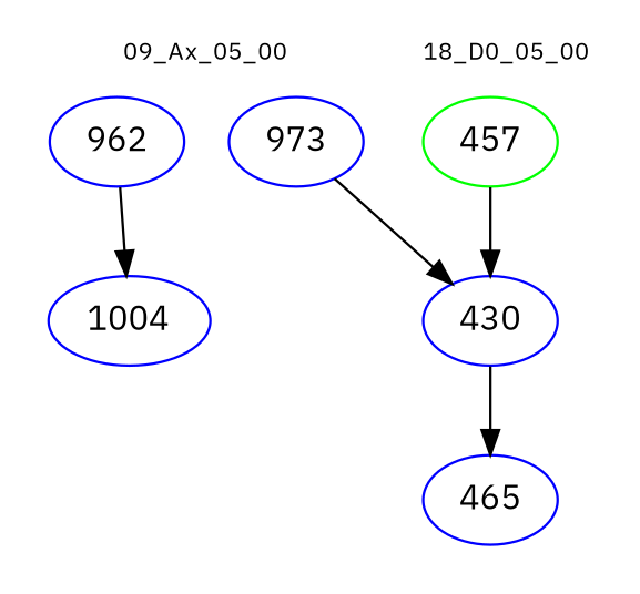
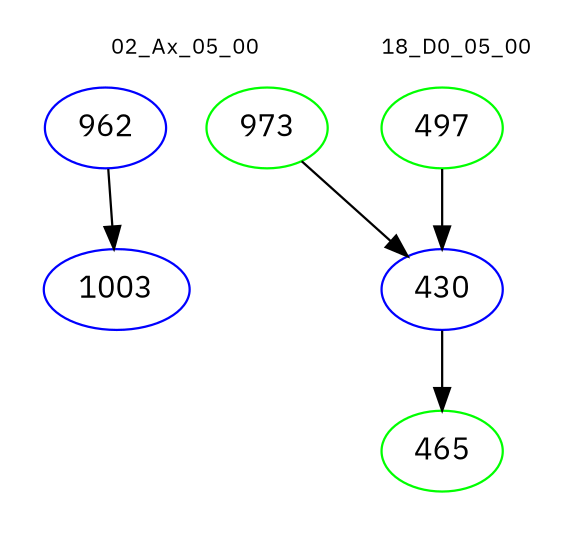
  digraph {
    fontname="IBM Plex Sans"
    node [color=blue fontname="IBM Plex Sans"]
    edge [color=black fontname="IBM Plex Sans"]
-   n1 [label=973]
+   n1 [color=green label=973]
    n2 [label=962]
-   n3 [label=1004]
-   n4 [color=green label=457]
+   n3 [label=1003]
+   n4 [color=green label=497]
    n5 [label=430]
-   n6 [label=465]
+   n6 [color=green label=465]
    subgraph cluster_1 {
      color=white
      fontsize=10
-     label="09_Ax_05_00"
+     label="02_Ax_05_00"
      n1
      n2
      n3
    }
    subgraph cluster_2 {
      color=white
      fontsize=10
      label="18_D0_05_00"
      n4
      n5
      n6
    }
    n1 -> n5
    n2 -> n3
    n4 -> n5
    n5 -> n6
  }
